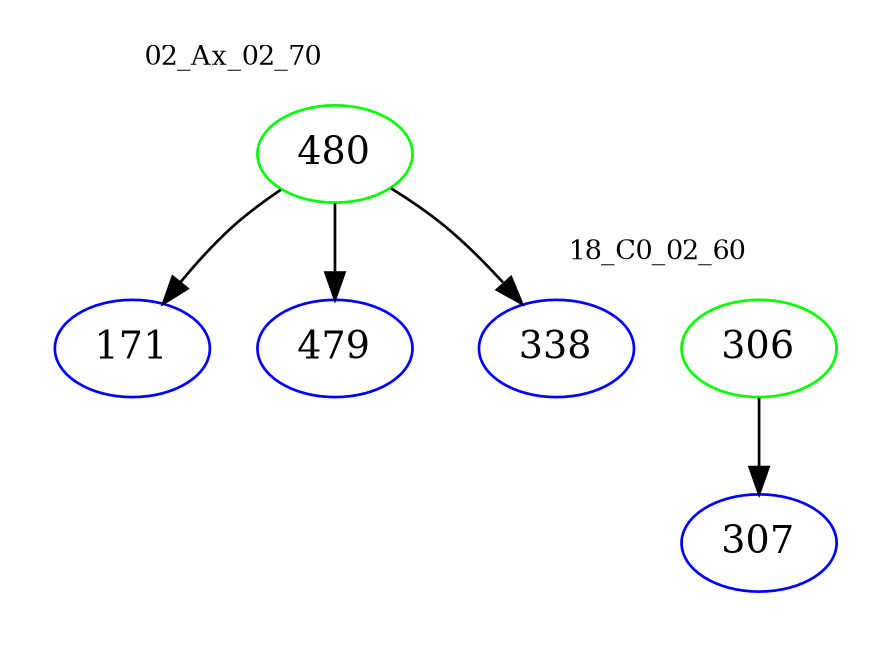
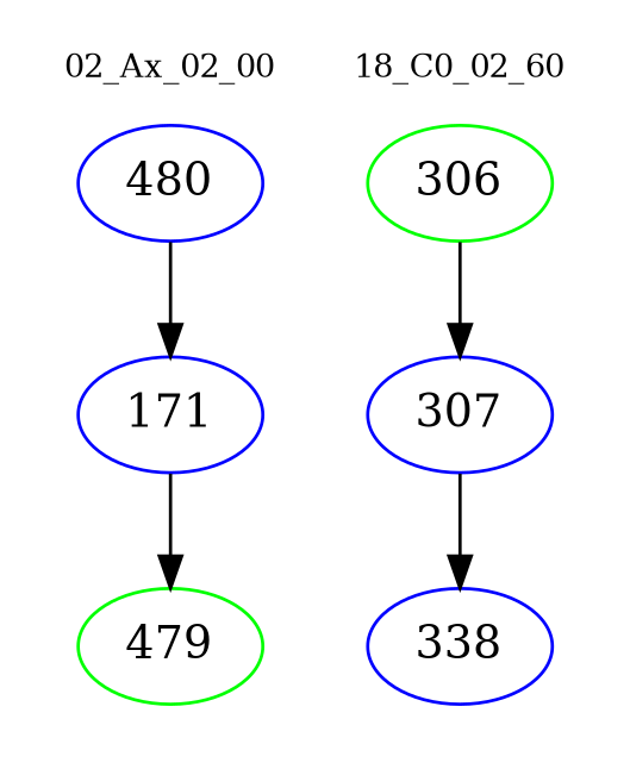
  digraph {
    node [color=blue]
    edge [color=black]
-   n1 [color=green label=480]
+   n1 [label=480]
    n2 [label=171]
-   n3 [label=479]
+   n3 [color=green label=479]
    n4 [color=green label=306]
    n5 [label=307]
    n6 [label=338]
    subgraph cluster_1 {
      color=white
      fontsize=10
-     label="02_Ax_02_70"
+     label="02_Ax_02_00"
      n1
      n2
      n3
    }
    subgraph cluster_2 {
      color=white
      fontsize=10
      label="18_C0_02_60"
      n4
      n5
      n6
    }
    n1 -> n2
-   n1 -> n3
+   n2 -> n3
    n4 -> n5
-   n1 -> n6
+   n5 -> n6
  }
